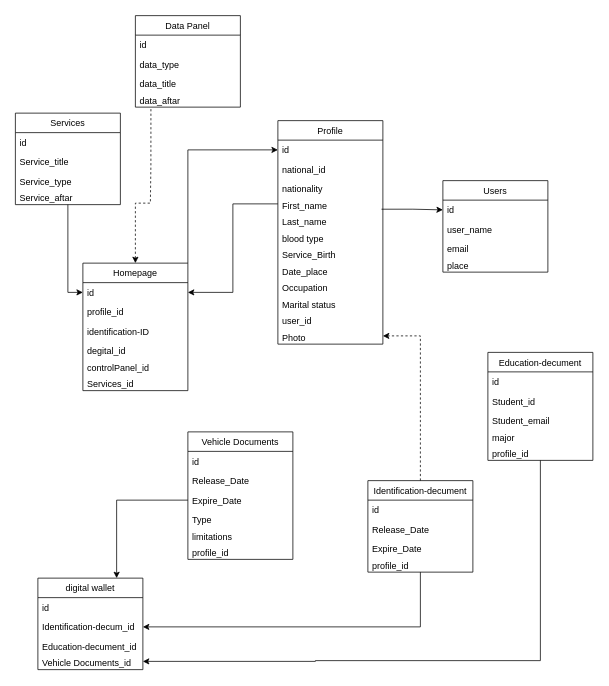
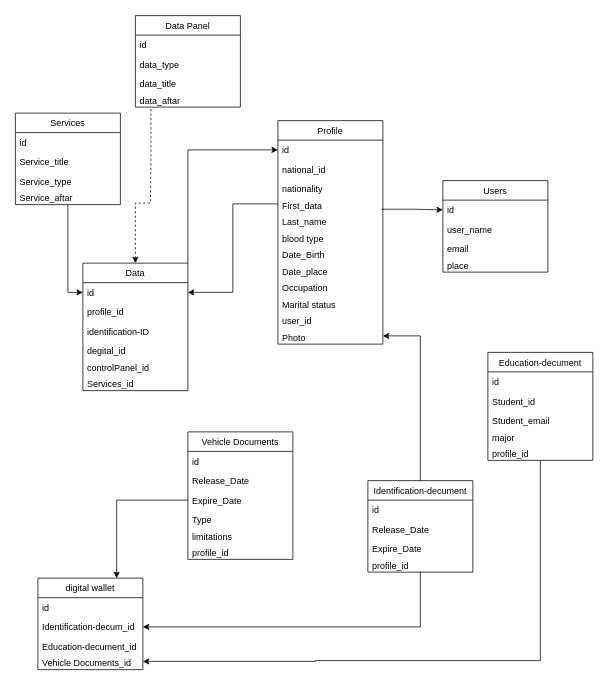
  <mxCell id="0" value="" />
  <mxCell id="1" parent="0" />
  <mxCell id="2" value="Users" style="swimlane;fontStyle=0;childLayout=stackLayout;horizontal=1;startSize=26;fillColor=none;horizontalStack=0;resizeParent=1;resizeParentMax=0;resizeLast=0;collapsible=1;marginBottom=0;" parent="1" vertex="1"><mxGeometry x="590" y="240" width="140" height="122" as="geometry" /></mxCell>
  <mxCell id="3" value="id&#10;&#10;" style="text;strokeColor=none;fillColor=none;align=left;verticalAlign=top;spacingLeft=4;spacingRight=4;overflow=hidden;rotatable=0;points=[[0,0.5],[1,0.5]];portConstraint=eastwest;" parent="2" vertex="1"><mxGeometry y="26" width="140" height="26" as="geometry" /></mxCell>
  <mxCell id="4" value="user_name" style="text;strokeColor=none;fillColor=none;align=left;verticalAlign=top;spacingLeft=4;spacingRight=4;overflow=hidden;rotatable=0;points=[[0,0.5],[1,0.5]];portConstraint=eastwest;" parent="2" vertex="1"><mxGeometry y="52" width="140" height="26" as="geometry" /></mxCell>
  <mxCell id="5" value="email" style="text;strokeColor=none;fillColor=none;align=left;verticalAlign=top;spacingLeft=4;spacingRight=4;overflow=hidden;rotatable=0;points=[[0,0.5],[1,0.5]];portConstraint=eastwest;" parent="2" vertex="1"><mxGeometry y="78" width="140" height="22" as="geometry" /></mxCell>
  <mxCell id="6" value="place&#10;" style="text;strokeColor=none;fillColor=none;align=left;verticalAlign=top;spacingLeft=4;spacingRight=4;overflow=hidden;rotatable=0;points=[[0,0.5],[1,0.5]];portConstraint=eastwest;" parent="2" vertex="1"><mxGeometry y="100" width="140" height="22" as="geometry" /></mxCell>
  <mxCell id="7" value="Profile" style="swimlane;fontStyle=0;childLayout=stackLayout;horizontal=1;startSize=26;fillColor=none;horizontalStack=0;resizeParent=1;resizeParentMax=0;resizeLast=0;collapsible=1;marginBottom=0;" parent="1" vertex="1"><mxGeometry x="370" y="160" width="140" height="298" as="geometry" /></mxCell>
  <mxCell id="8" value="id" style="text;strokeColor=none;fillColor=none;align=left;verticalAlign=top;spacingLeft=4;spacingRight=4;overflow=hidden;rotatable=0;points=[[0,0.5],[1,0.5]];portConstraint=eastwest;" parent="7" vertex="1"><mxGeometry y="26" width="140" height="26" as="geometry" /></mxCell>
  <mxCell id="9" value="national_id" style="text;strokeColor=none;fillColor=none;align=left;verticalAlign=top;spacingLeft=4;spacingRight=4;overflow=hidden;rotatable=0;points=[[0,0.5],[1,0.5]];portConstraint=eastwest;" parent="7" vertex="1"><mxGeometry y="52" width="140" height="26" as="geometry" /></mxCell>
  <mxCell id="10" value="nationality" style="text;strokeColor=none;fillColor=none;align=left;verticalAlign=top;spacingLeft=4;spacingRight=4;overflow=hidden;rotatable=0;points=[[0,0.5],[1,0.5]];portConstraint=eastwest;" parent="7" vertex="1"><mxGeometry y="78" width="140" height="22" as="geometry" /></mxCell>
- <mxCell id="11" value="First_name" style="text;strokeColor=none;fillColor=none;align=left;verticalAlign=top;spacingLeft=4;spacingRight=4;overflow=hidden;rotatable=0;points=[[0,0.5],[1,0.5]];portConstraint=eastwest;" parent="7" vertex="1"><mxGeometry y="100" width="140" height="22" as="geometry" /></mxCell>
+ <mxCell id="11" value="First_data" style="text;strokeColor=none;fillColor=none;align=left;verticalAlign=top;spacingLeft=4;spacingRight=4;overflow=hidden;rotatable=0;points=[[0,0.5],[1,0.5]];portConstraint=eastwest;" parent="7" vertex="1"><mxGeometry y="100" width="140" height="22" as="geometry" /></mxCell>
  <mxCell id="12" value="Last_name" style="text;strokeColor=none;fillColor=none;align=left;verticalAlign=top;spacingLeft=4;spacingRight=4;overflow=hidden;rotatable=0;points=[[0,0.5],[1,0.5]];portConstraint=eastwest;" parent="7" vertex="1"><mxGeometry y="122" width="140" height="22" as="geometry" /></mxCell>
  <mxCell id="13" value="blood type" style="text;strokeColor=none;fillColor=none;align=left;verticalAlign=top;spacingLeft=4;spacingRight=4;overflow=hidden;rotatable=0;points=[[0,0.5],[1,0.5]];portConstraint=eastwest;" parent="7" vertex="1"><mxGeometry y="144" width="140" height="22" as="geometry" /></mxCell>
- <mxCell id="14" value="Service_Birth" style="text;strokeColor=none;fillColor=none;align=left;verticalAlign=top;spacingLeft=4;spacingRight=4;overflow=hidden;rotatable=0;points=[[0,0.5],[1,0.5]];portConstraint=eastwest;" parent="7" vertex="1"><mxGeometry y="166" width="140" height="22" as="geometry" /></mxCell>
+ <mxCell id="14" value="Date_Birth" style="text;strokeColor=none;fillColor=none;align=left;verticalAlign=top;spacingLeft=4;spacingRight=4;overflow=hidden;rotatable=0;points=[[0,0.5],[1,0.5]];portConstraint=eastwest;" parent="7" vertex="1"><mxGeometry y="166" width="140" height="22" as="geometry" /></mxCell>
  <mxCell id="15" value="Date_place" style="text;strokeColor=none;fillColor=none;align=left;verticalAlign=top;spacingLeft=4;spacingRight=4;overflow=hidden;rotatable=0;points=[[0,0.5],[1,0.5]];portConstraint=eastwest;" parent="7" vertex="1"><mxGeometry y="188" width="140" height="22" as="geometry" /></mxCell>
  <mxCell id="16" value="Occupation&#10;" style="text;strokeColor=none;fillColor=none;align=left;verticalAlign=top;spacingLeft=4;spacingRight=4;overflow=hidden;rotatable=0;points=[[0,0.5],[1,0.5]];portConstraint=eastwest;" parent="7" vertex="1"><mxGeometry y="210" width="140" height="22" as="geometry" /></mxCell>
  <mxCell id="17" value="Marital status" style="text;strokeColor=none;fillColor=none;align=left;verticalAlign=top;spacingLeft=4;spacingRight=4;overflow=hidden;rotatable=0;points=[[0,0.5],[1,0.5]];portConstraint=eastwest;" parent="7" vertex="1"><mxGeometry y="232" width="140" height="22" as="geometry" /></mxCell>
  <mxCell id="18" value="user_id" style="text;strokeColor=none;fillColor=none;align=left;verticalAlign=top;spacingLeft=4;spacingRight=4;overflow=hidden;rotatable=0;points=[[0,0.5],[1,0.5]];portConstraint=eastwest;" parent="7" vertex="1"><mxGeometry y="254" width="140" height="22" as="geometry" /></mxCell>
  <mxCell id="19" value="Photo" style="text;strokeColor=none;fillColor=none;align=left;verticalAlign=top;spacingLeft=4;spacingRight=4;overflow=hidden;rotatable=0;points=[[0,0.5],[1,0.5]];portConstraint=eastwest;" parent="7" vertex="1"><mxGeometry y="276" width="140" height="22" as="geometry" /></mxCell>
  <mxCell id="20" style="edgeStyle=orthogonalEdgeStyle;rounded=0;orthogonalLoop=1;jettySize=auto;html=1;exitX=0.987;exitY=-0.177;exitDx=0;exitDy=0;entryX=0;entryY=0.5;entryDx=0;entryDy=0;exitPerimeter=0;" parent="1" source="12" target="3" edge="1"><mxGeometry relative="1" as="geometry" /></mxCell>
- <mxCell id="21" value="Homepage" style="swimlane;fontStyle=0;childLayout=stackLayout;horizontal=1;startSize=26;fillColor=none;horizontalStack=0;resizeParent=1;resizeParentMax=0;resizeLast=0;collapsible=1;marginBottom=0;" parent="1" vertex="1"><mxGeometry x="110" y="350" width="140" height="170" as="geometry" /></mxCell>
+ <mxCell id="21" value="Data" style="swimlane;fontStyle=0;childLayout=stackLayout;horizontal=1;startSize=26;fillColor=none;horizontalStack=0;resizeParent=1;resizeParentMax=0;resizeLast=0;collapsible=1;marginBottom=0;" parent="1" vertex="1"><mxGeometry x="110" y="350" width="140" height="170" as="geometry" /></mxCell>
  <mxCell id="22" value="id" style="text;strokeColor=none;fillColor=none;align=left;verticalAlign=top;spacingLeft=4;spacingRight=4;overflow=hidden;rotatable=0;points=[[0,0.5],[1,0.5]];portConstraint=eastwest;" parent="21" vertex="1"><mxGeometry y="26" width="140" height="26" as="geometry" /></mxCell>
  <mxCell id="23" value="profile_id" style="text;strokeColor=none;fillColor=none;align=left;verticalAlign=top;spacingLeft=4;spacingRight=4;overflow=hidden;rotatable=0;points=[[0,0.5],[1,0.5]];portConstraint=eastwest;" parent="21" vertex="1"><mxGeometry y="52" width="140" height="26" as="geometry" /></mxCell>
  <mxCell id="24" value="identification-ID" style="text;strokeColor=none;fillColor=none;align=left;verticalAlign=top;spacingLeft=4;spacingRight=4;overflow=hidden;rotatable=0;points=[[0,0.5],[1,0.5]];portConstraint=eastwest;" parent="21" vertex="1"><mxGeometry y="78" width="140" height="26" as="geometry" /></mxCell>
  <mxCell id="25" value="degital_id" style="text;strokeColor=none;fillColor=none;align=left;verticalAlign=top;spacingLeft=4;spacingRight=4;overflow=hidden;rotatable=0;points=[[0,0.5],[1,0.5]];portConstraint=eastwest;" parent="21" vertex="1"><mxGeometry y="104" width="140" height="22" as="geometry" /></mxCell>
  <mxCell id="26" value="controlPanel_id" style="text;strokeColor=none;fillColor=none;align=left;verticalAlign=top;spacingLeft=4;spacingRight=4;overflow=hidden;rotatable=0;points=[[0,0.5],[1,0.5]];portConstraint=eastwest;" parent="21" vertex="1"><mxGeometry y="126" width="140" height="22" as="geometry" /></mxCell>
  <mxCell id="27" value="Services_id" style="text;strokeColor=none;fillColor=none;align=left;verticalAlign=top;spacingLeft=4;spacingRight=4;overflow=hidden;rotatable=0;points=[[0,0.5],[1,0.5]];portConstraint=eastwest;" parent="21" vertex="1"><mxGeometry y="148" width="140" height="22" as="geometry" /></mxCell>
  <mxCell id="28" style="edgeStyle=orthogonalEdgeStyle;rounded=0;orthogonalLoop=1;jettySize=auto;html=1;exitX=1;exitY=0;exitDx=0;exitDy=0;entryX=0;entryY=0.5;entryDx=0;entryDy=0;" parent="1" source="21" target="8" edge="1"><mxGeometry relative="1" as="geometry" /></mxCell>
  <mxCell id="29" value="Education-decument" style="swimlane;fontStyle=0;childLayout=stackLayout;horizontal=1;startSize=26;fillColor=none;horizontalStack=0;resizeParent=1;resizeParentMax=0;resizeLast=0;collapsible=1;marginBottom=0;" parent="1" vertex="1"><mxGeometry x="650" y="469" width="140" height="144" as="geometry" /></mxCell>
  <mxCell id="30" value="id&#10;&#10;" style="text;strokeColor=none;fillColor=none;align=left;verticalAlign=top;spacingLeft=4;spacingRight=4;overflow=hidden;rotatable=0;points=[[0,0.5],[1,0.5]];portConstraint=eastwest;" parent="29" vertex="1"><mxGeometry y="26" width="140" height="26" as="geometry" /></mxCell>
  <mxCell id="31" value="Student_id" style="text;strokeColor=none;fillColor=none;align=left;verticalAlign=top;spacingLeft=4;spacingRight=4;overflow=hidden;rotatable=0;points=[[0,0.5],[1,0.5]];portConstraint=eastwest;" parent="29" vertex="1"><mxGeometry y="52" width="140" height="26" as="geometry" /></mxCell>
  <mxCell id="32" value="Student_email" style="text;strokeColor=none;fillColor=none;align=left;verticalAlign=top;spacingLeft=4;spacingRight=4;overflow=hidden;rotatable=0;points=[[0,0.5],[1,0.5]];portConstraint=eastwest;" parent="29" vertex="1"><mxGeometry y="78" width="140" height="22" as="geometry" /></mxCell>
  <mxCell id="33" value="major" style="text;strokeColor=none;fillColor=none;align=left;verticalAlign=top;spacingLeft=4;spacingRight=4;overflow=hidden;rotatable=0;points=[[0,0.5],[1,0.5]];portConstraint=eastwest;" parent="29" vertex="1"><mxGeometry y="100" width="140" height="22" as="geometry" /></mxCell>
  <mxCell id="34" value="profile_id" style="text;strokeColor=none;fillColor=none;align=left;verticalAlign=top;spacingLeft=4;spacingRight=4;overflow=hidden;rotatable=0;points=[[0,0.5],[1,0.5]];portConstraint=eastwest;" parent="29" vertex="1"><mxGeometry y="122" width="140" height="22" as="geometry" /></mxCell>
- <mxCell id="35" style="edgeStyle=orthogonalEdgeStyle;rounded=0;orthogonalLoop=1;jettySize=auto;html=1;dashed=1;" parent="1" source="36" target="19" edge="1"><mxGeometry relative="1" as="geometry" /></mxCell>
+ <mxCell id="35" style="edgeStyle=orthogonalEdgeStyle;rounded=0;orthogonalLoop=1;jettySize=auto;html=1;" parent="1" source="36" target="19" edge="1"><mxGeometry relative="1" as="geometry" /></mxCell>
  <mxCell id="36" value="Identification-decument" style="swimlane;fontStyle=0;childLayout=stackLayout;horizontal=1;startSize=26;fillColor=none;horizontalStack=0;resizeParent=1;resizeParentMax=0;resizeLast=0;collapsible=1;marginBottom=0;" parent="1" vertex="1"><mxGeometry x="490" y="640" width="140" height="122" as="geometry" /></mxCell>
  <mxCell id="37" value="id&#10;&#10;" style="text;strokeColor=none;fillColor=none;align=left;verticalAlign=top;spacingLeft=4;spacingRight=4;overflow=hidden;rotatable=0;points=[[0,0.5],[1,0.5]];portConstraint=eastwest;" parent="36" vertex="1"><mxGeometry y="26" width="140" height="26" as="geometry" /></mxCell>
  <mxCell id="38" value="Release_Date" style="text;strokeColor=none;fillColor=none;align=left;verticalAlign=top;spacingLeft=4;spacingRight=4;overflow=hidden;rotatable=0;points=[[0,0.5],[1,0.5]];portConstraint=eastwest;" parent="36" vertex="1"><mxGeometry y="52" width="140" height="26" as="geometry" /></mxCell>
  <mxCell id="39" value="Expire_Date" style="text;strokeColor=none;fillColor=none;align=left;verticalAlign=top;spacingLeft=4;spacingRight=4;overflow=hidden;rotatable=0;points=[[0,0.5],[1,0.5]];portConstraint=eastwest;" parent="36" vertex="1"><mxGeometry y="78" width="140" height="22" as="geometry" /></mxCell>
  <mxCell id="40" value="profile_id" style="text;strokeColor=none;fillColor=none;align=left;verticalAlign=top;spacingLeft=4;spacingRight=4;overflow=hidden;rotatable=0;points=[[0,0.5],[1,0.5]];portConstraint=eastwest;" parent="36" vertex="1"><mxGeometry y="100" width="140" height="22" as="geometry" /></mxCell>
  <mxCell id="41" value="Vehicle Documents" style="swimlane;fontStyle=0;childLayout=stackLayout;horizontal=1;startSize=26;fillColor=none;horizontalStack=0;resizeParent=1;resizeParentMax=0;resizeLast=0;collapsible=1;marginBottom=0;" parent="1" vertex="1"><mxGeometry x="250" y="575" width="140" height="170" as="geometry" /></mxCell>
  <mxCell id="42" value="id&#10;&#10;" style="text;strokeColor=none;fillColor=none;align=left;verticalAlign=top;spacingLeft=4;spacingRight=4;overflow=hidden;rotatable=0;points=[[0,0.5],[1,0.5]];portConstraint=eastwest;" parent="41" vertex="1"><mxGeometry y="26" width="140" height="26" as="geometry" /></mxCell>
  <mxCell id="43" value="Release_Date" style="text;strokeColor=none;fillColor=none;align=left;verticalAlign=top;spacingLeft=4;spacingRight=4;overflow=hidden;rotatable=0;points=[[0,0.5],[1,0.5]];portConstraint=eastwest;" parent="41" vertex="1"><mxGeometry y="52" width="140" height="26" as="geometry" /></mxCell>
  <mxCell id="44" value="Expire_Date" style="text;strokeColor=none;fillColor=none;align=left;verticalAlign=top;spacingLeft=4;spacingRight=4;overflow=hidden;rotatable=0;points=[[0,0.5],[1,0.5]];portConstraint=eastwest;" parent="41" vertex="1"><mxGeometry y="78" width="140" height="26" as="geometry" /></mxCell>
  <mxCell id="45" value="Type" style="text;strokeColor=none;fillColor=none;align=left;verticalAlign=top;spacingLeft=4;spacingRight=4;overflow=hidden;rotatable=0;points=[[0,0.5],[1,0.5]];portConstraint=eastwest;" parent="41" vertex="1"><mxGeometry y="104" width="140" height="22" as="geometry" /></mxCell>
  <mxCell id="46" value="limitations" style="text;strokeColor=none;fillColor=none;align=left;verticalAlign=top;spacingLeft=4;spacingRight=4;overflow=hidden;rotatable=0;points=[[0,0.5],[1,0.5]];portConstraint=eastwest;" parent="41" vertex="1"><mxGeometry y="126" width="140" height="22" as="geometry" /></mxCell>
  <mxCell id="47" value="profile_id" style="text;strokeColor=none;fillColor=none;align=left;verticalAlign=top;spacingLeft=4;spacingRight=4;overflow=hidden;rotatable=0;points=[[0,0.5],[1,0.5]];portConstraint=eastwest;" parent="41" vertex="1"><mxGeometry y="148" width="140" height="22" as="geometry" /></mxCell>
  <mxCell id="48" style="edgeStyle=orthogonalEdgeStyle;rounded=0;orthogonalLoop=1;jettySize=auto;html=1;entryX=1;entryY=0.5;entryDx=0;entryDy=0;" parent="1" source="11" target="22" edge="1"><mxGeometry relative="1" as="geometry" /></mxCell>
  <mxCell id="49" value="digital wallet" style="swimlane;fontStyle=0;childLayout=stackLayout;horizontal=1;startSize=26;fillColor=none;horizontalStack=0;resizeParent=1;resizeParentMax=0;resizeLast=0;collapsible=1;marginBottom=0;" parent="1" vertex="1"><mxGeometry x="50" y="770" width="140" height="122" as="geometry" /></mxCell>
  <mxCell id="50" value="id" style="text;strokeColor=none;fillColor=none;align=left;verticalAlign=top;spacingLeft=4;spacingRight=4;overflow=hidden;rotatable=0;points=[[0,0.5],[1,0.5]];portConstraint=eastwest;" parent="49" vertex="1"><mxGeometry y="26" width="140" height="26" as="geometry" /></mxCell>
  <mxCell id="51" value="Identification-decum_id" style="text;strokeColor=none;fillColor=none;align=left;verticalAlign=top;spacingLeft=4;spacingRight=4;overflow=hidden;rotatable=0;points=[[0,0.5],[1,0.5]];portConstraint=eastwest;" parent="49" vertex="1"><mxGeometry y="52" width="140" height="26" as="geometry" /></mxCell>
  <mxCell id="52" value="Education-decument_id" style="text;strokeColor=none;fillColor=none;align=left;verticalAlign=top;spacingLeft=4;spacingRight=4;overflow=hidden;rotatable=0;points=[[0,0.5],[1,0.5]];portConstraint=eastwest;" parent="49" vertex="1"><mxGeometry y="78" width="140" height="22" as="geometry" /></mxCell>
  <mxCell id="53" value="Vehicle Documents_id" style="text;strokeColor=none;fillColor=none;align=left;verticalAlign=top;spacingLeft=4;spacingRight=4;overflow=hidden;rotatable=0;points=[[0,0.5],[1,0.5]];portConstraint=eastwest;" parent="49" vertex="1"><mxGeometry y="100" width="140" height="22" as="geometry" /></mxCell>
  <mxCell id="54" style="edgeStyle=orthogonalEdgeStyle;rounded=0;orthogonalLoop=1;jettySize=auto;html=1;entryX=1;entryY=0.5;entryDx=0;entryDy=0;" parent="1" source="34" target="53" edge="1"><mxGeometry relative="1" as="geometry"><mxPoint x="210" y="510" as="targetPoint" /><Array as="points"><mxPoint x="720" y="880" /><mxPoint x="420" y="880" /></Array></mxGeometry></mxCell>
  <mxCell id="55" style="edgeStyle=orthogonalEdgeStyle;rounded=0;orthogonalLoop=1;jettySize=auto;html=1;entryX=1;entryY=0.5;entryDx=0;entryDy=0;" parent="1" source="40" target="51" edge="1"><mxGeometry relative="1" as="geometry"><Array as="points"><mxPoint x="560" y="835" /></Array></mxGeometry></mxCell>
  <mxCell id="56" style="edgeStyle=orthogonalEdgeStyle;rounded=0;orthogonalLoop=1;jettySize=auto;html=1;entryX=0.75;entryY=0;entryDx=0;entryDy=0;" parent="1" source="44" target="49" edge="1"><mxGeometry relative="1" as="geometry" /></mxCell>
  <mxCell id="57" style="edgeStyle=orthogonalEdgeStyle;rounded=0;orthogonalLoop=1;jettySize=auto;html=1;entryX=0.5;entryY=0;entryDx=0;entryDy=0;exitX=0.148;exitY=1.121;exitDx=0;exitDy=0;exitPerimeter=0;dashed=1;" parent="1" source="62" target="21" edge="1"><mxGeometry relative="1" as="geometry"><Array as="points"><mxPoint x="201" y="220" /><mxPoint x="200" y="230" /><mxPoint x="200" y="270" /><mxPoint x="180" y="270" /></Array></mxGeometry></mxCell>
  <mxCell id="58" value="Data Panel" style="swimlane;fontStyle=0;childLayout=stackLayout;horizontal=1;startSize=26;fillColor=none;horizontalStack=0;resizeParent=1;resizeParentMax=0;resizeLast=0;collapsible=1;marginBottom=0;" parent="1" vertex="1"><mxGeometry x="180" y="20" width="140" height="122" as="geometry" /></mxCell>
  <mxCell id="59" value="id" style="text;strokeColor=none;fillColor=none;align=left;verticalAlign=top;spacingLeft=4;spacingRight=4;overflow=hidden;rotatable=0;points=[[0,0.5],[1,0.5]];portConstraint=eastwest;" parent="58" vertex="1"><mxGeometry y="26" width="140" height="26" as="geometry" /></mxCell>
  <mxCell id="60" value="data_type" style="text;strokeColor=none;fillColor=none;align=left;verticalAlign=top;spacingLeft=4;spacingRight=4;overflow=hidden;rotatable=0;points=[[0,0.5],[1,0.5]];portConstraint=eastwest;" parent="58" vertex="1"><mxGeometry y="52" width="140" height="26" as="geometry" /></mxCell>
  <mxCell id="61" value="data_title" style="text;strokeColor=none;fillColor=none;align=left;verticalAlign=top;spacingLeft=4;spacingRight=4;overflow=hidden;rotatable=0;points=[[0,0.5],[1,0.5]];portConstraint=eastwest;" parent="58" vertex="1"><mxGeometry y="78" width="140" height="22" as="geometry" /></mxCell>
  <mxCell id="62" value="data_aftar" style="text;strokeColor=none;fillColor=none;align=left;verticalAlign=top;spacingLeft=4;spacingRight=4;overflow=hidden;rotatable=0;points=[[0,0.5],[1,0.5]];portConstraint=eastwest;" parent="58" vertex="1"><mxGeometry y="100" width="140" height="22" as="geometry" /></mxCell>
  <mxCell id="63" value="Services" style="swimlane;fontStyle=0;childLayout=stackLayout;horizontal=1;startSize=26;fillColor=none;horizontalStack=0;resizeParent=1;resizeParentMax=0;resizeLast=0;collapsible=1;marginBottom=0;" parent="1" vertex="1"><mxGeometry x="20" y="150" width="140" height="122" as="geometry" /></mxCell>
  <mxCell id="64" value="id" style="text;strokeColor=none;fillColor=none;align=left;verticalAlign=top;spacingLeft=4;spacingRight=4;overflow=hidden;rotatable=0;points=[[0,0.5],[1,0.5]];portConstraint=eastwest;" parent="63" vertex="1"><mxGeometry y="26" width="140" height="26" as="geometry" /></mxCell>
  <mxCell id="65" value="Service_title" style="text;strokeColor=none;fillColor=none;align=left;verticalAlign=top;spacingLeft=4;spacingRight=4;overflow=hidden;rotatable=0;points=[[0,0.5],[1,0.5]];portConstraint=eastwest;" parent="63" vertex="1"><mxGeometry y="52" width="140" height="26" as="geometry" /></mxCell>
  <mxCell id="66" value="Service_type&#10;" style="text;strokeColor=none;fillColor=none;align=left;verticalAlign=top;spacingLeft=4;spacingRight=4;overflow=hidden;rotatable=0;points=[[0,0.5],[1,0.5]];portConstraint=eastwest;" parent="63" vertex="1"><mxGeometry y="78" width="140" height="22" as="geometry" /></mxCell>
  <mxCell id="67" value="Service_aftar" style="text;strokeColor=none;fillColor=none;align=left;verticalAlign=top;spacingLeft=4;spacingRight=4;overflow=hidden;rotatable=0;points=[[0,0.5],[1,0.5]];portConstraint=eastwest;" parent="63" vertex="1"><mxGeometry y="100" width="140" height="22" as="geometry" /></mxCell>
  <mxCell id="68" style="edgeStyle=orthogonalEdgeStyle;rounded=0;orthogonalLoop=1;jettySize=auto;html=1;entryX=0;entryY=0.5;entryDx=0;entryDy=0;" parent="1" source="67" target="22" edge="1"><mxGeometry relative="1" as="geometry"><Array as="points"><mxPoint x="90" y="389" /></Array></mxGeometry></mxCell>
